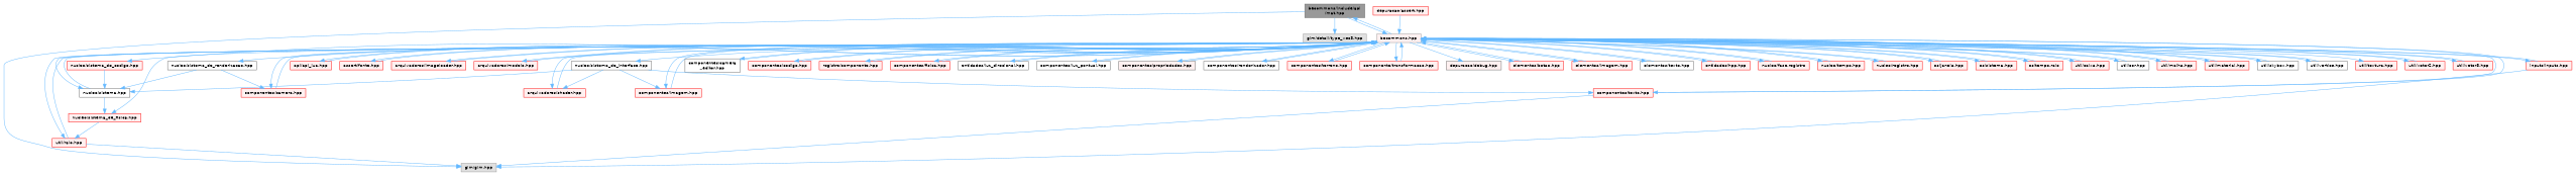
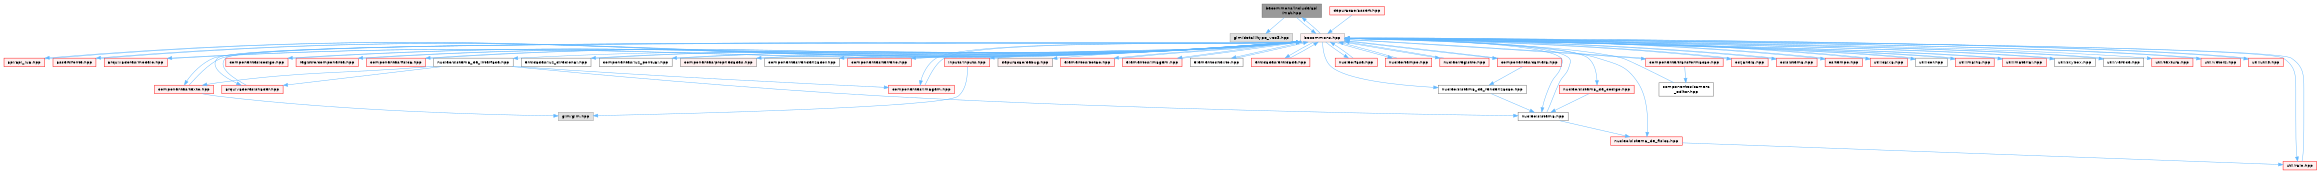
  digraph {
    node [color=red fillcolor="#FFF0F0" fontname=Helvetica fontsize=10 shape=box style=filled]
    edge [color=steelblue1 fontname=Helvetica fontsize=10 labelfontname=Helvetica labelfontsize=10 style=solid]
    n1 [color=gray40 fillcolor=grey60 fontcolor=black height=0.2 label="becommons/include/api\l/mat.hpp" width=0.4]
    n2 [color=grey60 fillcolor="#E0E0E0" height=0.2 label="glm/glm.hpp" width=0.4]
    n3 [color=grey60 fillcolor="#E0E0E0" height=0.2 label="glm/detail/type_vec3.hpp" width=0.4]
    n4 [color=grey60 height=0.2 label="becommons.hpp" width=0.4]
    n5 [height=0.2 label="api/api_lua.hpp" width=0.4]
    n6 [height=0.2 label="assert/fonte.hpp" width=0.4]
-   n7 [height=0.2 label="arquivadores/imageloader.hpp" width=0.4]
    n8 [height=0.2 label="arquivadores/modelo.hpp" width=0.4]
    n9 [height=0.2 label="arquivadores/shader.hpp" width=0.4]
    n10 [height=0.2 label="componentes/camera.hpp" width=0.4]
    n11 [color=grey40 fillcolor=white height=0.2 label="componentes/camera\l_editor.hpp" width=0.4]
    n12 [height=0.2 label="componentes/codigo.hpp" width=0.4]
    n13 [height=0.2 label="registro/componente.hpp" width=0.4]
    n14 [height=0.2 label="componentes/fisica.hpp" width=0.4]
    n15 [height=0.2 label="componentes/imagem.hpp" width=0.4]
    n16 [color=grey40 fillcolor=white height=0.2 label="entidades/luz_direcional.hpp" width=0.4]
    n17 [color=grey40 fillcolor=white height=0.2 label="componentes/luz_pontual.hpp" width=0.4]
    n18 [color=grey40 height=0.2 label="componentes/propriedades.hpp" width=0.4]
    n19 [color=grey40 fillcolor=white height=0.2 label="componentes/renderizador.hpp" width=0.4]
    n20 [height=0.2 label="componentes/terreno.hpp" width=0.4]
    n21 [height=0.2 label="componentes/texto.hpp" width=0.4]
    n22 [height=0.2 label="componente/transformacao.hpp" width=0.4]
    n23 [color=grey40 height=0.2 label="depuracao/debug.hpp" width=0.4]
    n24 [height=0.2 label="elementos/botao.hpp" width=0.4]
    n25 [height=0.2 label="elementos/imagem.hpp" width=0.4]
    n26 [color=grey40 fillcolor=white height=0.2 label="elementos/texto.hpp" width=0.4]
-   n27 [height=0.2 label="entidades/hpp.hpp" width=0.4]
+   n27 [height=0.2 label="entidades/entidade.hpp" width=0.4]
    n28 [height=0.2 label="inputs/inputs.hpp" width=0.4]
-   n29 [height=0.2 label="nucleo/fase.registro" width=0.4]
+   n29 [height=0.2 label="nucleo/fase.hpp" width=0.4]
    n30 [height=0.2 label="nucleo/tempo.hpp" width=0.4]
    n31 [height=0.2 label="nucleo/registro.hpp" width=0.4]
    n32 [color=grey40 fillcolor=white height=0.2 label="nucleo/sistema.hpp" width=0.4]
    n33 [height=0.2 label="nucleo/sistema_de_codigo.hpp" width=0.4]
    n34 [height=0.2 label="nucleo/sistema_de_fisica.hpp" width=0.4]
    n35 [height=0.2 label="util/raio.hpp" width=0.4]
    n36 [color=grey40 fillcolor=white height=0.2 label="nucleo/sistema_de_interface.hpp" width=0.4]
    n37 [color=grey40 fillcolor=white height=0.2 label="nucleo/sistema_de_renderizacao.hpp" width=0.4]
    n38 [height=0.2 label="os/janela.hpp" width=0.4]
    n39 [height=0.2 label="os/sistema.hpp" width=0.4]
-   n40 [height=0.2 label="os/tempo.raio" width=0.4]
+   n40 [height=0.2 label="os/tempo.hpp" width=0.4]
    n41 [height=0.2 label="util/caixa.hpp" width=0.4]
    n42 [color=grey40 fillcolor=white height=0.2 label="util/cor.hpp" width=0.4]
    n43 [height=0.2 label="util/malha.hpp" width=0.4]
    n44 [height=0.2 label="util/material.hpp" width=0.4]
    n45 [color=grey40 fillcolor=white height=0.2 label="util/skybox.hpp" width=0.4]
    n46 [color=grey40 fillcolor=white height=0.2 label="util/vertice.hpp" width=0.4]
    n47 [height=0.2 label="util/textura.hpp" width=0.4]
    n48 [height=0.2 label="util/vetor2.hpp" width=0.4]
-   n49 [height=0.2 label="util/vetor3.hpp" width=0.4]
+   n49 [height=0.2 label="util/util3.hpp" width=0.4]
    n50 [height=0.2 label="depuracao/assert.hpp" width=0.4]
-   n1 -> n2
    n1 -> n3
    n1 -> n4
    n4 -> n1
    n4 -> n5
    n4 -> n6
-   n4 -> n7
    n4 -> n8
    n4 -> n9
    n4 -> n10
-   n4 -> n11
+   n22 -> n11
    n4 -> n12
    n4 -> n13
    n4 -> n14
    n4 -> n15
    n4 -> n16
    n4 -> n17
    n4 -> n18
    n4 -> n19
    n4 -> n20
    n4 -> n21
    n4 -> n22
    n4 -> n23
    n4 -> n24
    n4 -> n25
    n4 -> n26
    n4 -> n27
    n4 -> n28
    n4 -> n29
    n4 -> n30
    n4 -> n31
    n4 -> n32
    n4 -> n33
    n4 -> n34
    n4 -> n35
    n4 -> n36
    n4 -> n37
    n4 -> n38
    n4 -> n39
    n4 -> n40
    n4 -> n41
    n4 -> n42
    n4 -> n43
    n4 -> n44
    n4 -> n45
    n4 -> n46
    n4 -> n47
    n4 -> n48
    n4 -> n49
    n5 -> n4
    n6 -> n4
-   n7 -> n4
    n8 -> n4
    n9 -> n4
    n10 -> n4
    n11 -> n4
    n12 -> n4
    n13 -> n4
    n14 -> n4
    n15 -> n4
    n16 -> n4
    n17 -> n4
    n18 -> n4
    n19 -> n4
    n20 -> n4
    n21 -> n2
    n21 -> n4
    n22 -> n4
    n24 -> n4
    n25 -> n4
    n26 -> n4
    n27 -> n4
    n28 -> n2
    n28 -> n4
    n29 -> n4
    n30 -> n4
    n31 -> n4
    n32 -> n4
    n32 -> n34
    n33 -> n32
    n34 -> n35
-   n35 -> n2
    n35 -> n4
    n36 -> n9
    n36 -> n15
    n36 -> n21
    n36 -> n32
-   n37 -> n10
+   n10 -> n37
    n37 -> n32
    n38 -> n4
    n39 -> n4
    n40 -> n4
    n41 -> n4
    n42 -> n4
    n43 -> n4
    n44 -> n4
    n45 -> n4
    n46 -> n4
    n48 -> n4
    n49 -> n4
    n50 -> n4
  }
